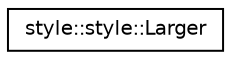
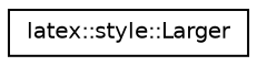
  digraph {
    rankdir=LR
-   n1 [color=black fillcolor=white fontname=Helvetica fontsize=10 height=0.2 label="style::style::Larger" shape=record style=filled width=0.4]
+   n1 [color=black fillcolor=white fontname=Helvetica fontsize=10 height=0.2 label="latex::style::Larger" shape=record style=filled width=0.4]
  }
